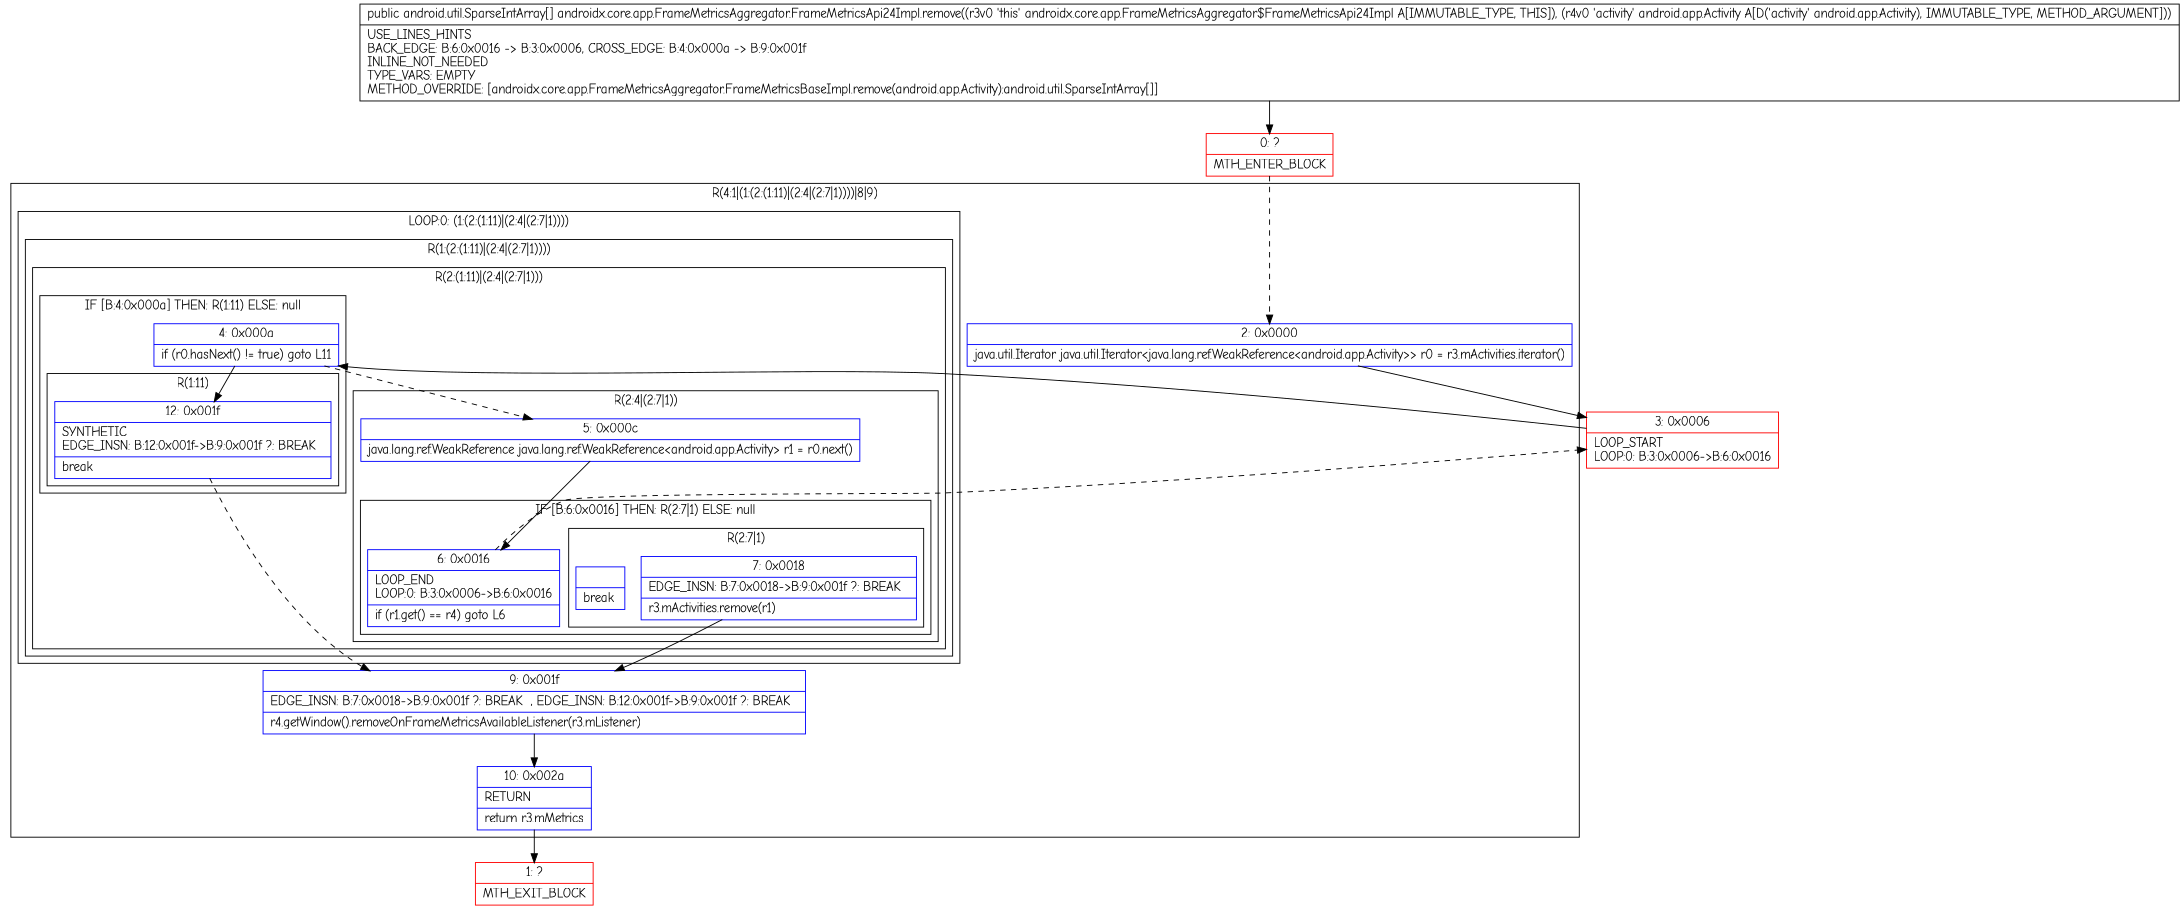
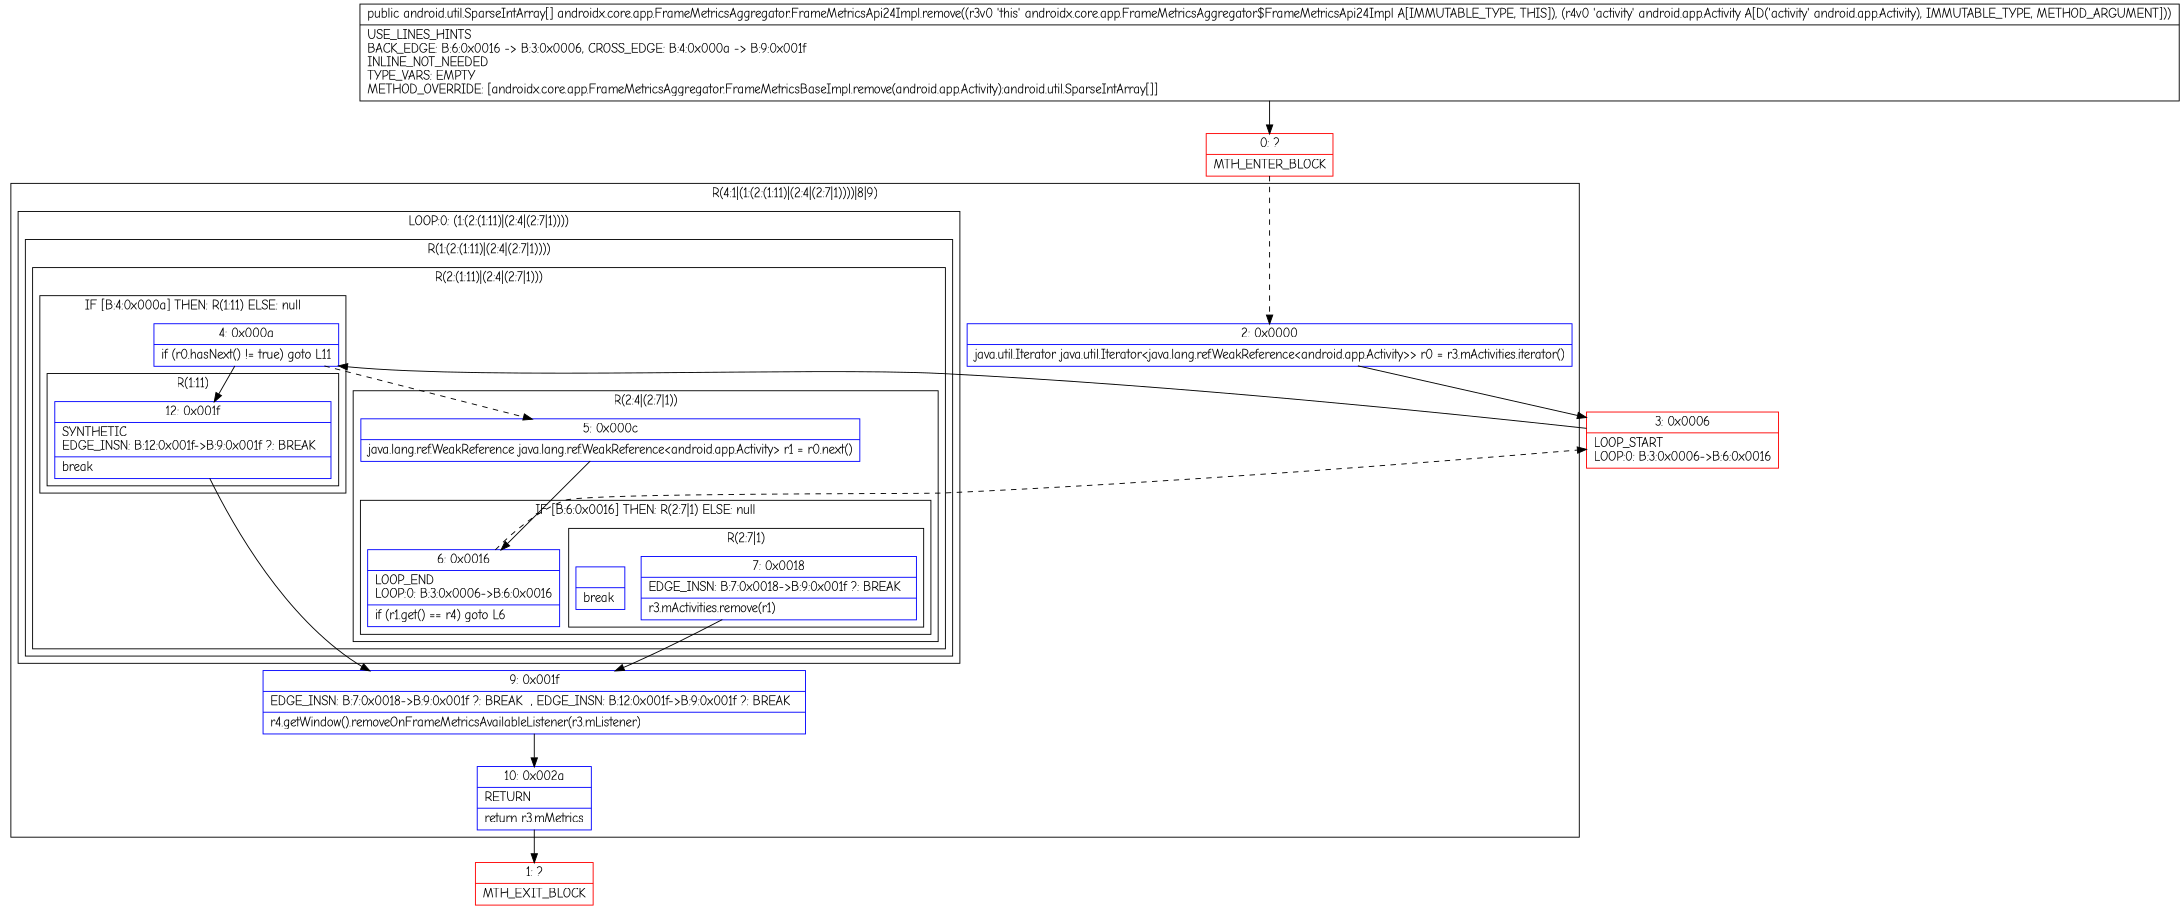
  digraph {
    fontname="Comic Neue"
    node [color=blue fontname="Comic Neue" shape=record]
    edge [fontname="Comic Neue"]
    n1 [label="{12\:\ 0x001f|SYNTHETIC\lEDGE_INSN: B:12:0x001f\-\>B:9:0x001f ?: BREAK  \l|break\l}"]
    n2 [label="{4\:\ 0x000a|if (r0.hasNext() != true) goto L11\l}"]
    n3 [label="{7\:\ 0x0018|EDGE_INSN: B:7:0x0018\-\>B:9:0x001f ?: BREAK  \l|r3.mActivities.remove(r1)\l}"]
    n4 [label="{|break\l}"]
    n5 [label="{6\:\ 0x0016|LOOP_END\lLOOP:0: B:3:0x0006\-\>B:6:0x0016\l|if (r1.get() == r4) goto L6\l}"]
    n6 [label="{5\:\ 0x000c|java.lang.ref.WeakReference java.lang.ref.WeakReference\<android.app.Activity\> r1 = r0.next()\l}"]
    n7 [label="{2\:\ 0x0000|java.util.Iterator java.util.Iterator\<java.lang.ref.WeakReference\<android.app.Activity\>\> r0 = r3.mActivities.iterator()\l}"]
    n8 [label="{9\:\ 0x001f|EDGE_INSN: B:7:0x0018\-\>B:9:0x001f ?: BREAK  , EDGE_INSN: B:12:0x001f\-\>B:9:0x001f ?: BREAK  \l|r4.getWindow().removeOnFrameMetricsAvailableListener(r3.mListener)\l}"]
    n9 [label="{10\:\ 0x002a|RETURN\l|return r3.mMetrics\l}"]
    n10 [color=red label="{3\:\ 0x0006|LOOP_START\lLOOP:0: B:3:0x0006\-\>B:6:0x0016\l}"]
    n11 [color=red label="{1\:\ ?|MTH_EXIT_BLOCK\l}"]
    n12 [color=red label="{0\:\ ?|MTH_ENTER_BLOCK\l}"]
    n13 [label="{public android.util.SparseIntArray[] androidx.core.app.FrameMetricsAggregator.FrameMetricsApi24Impl.remove((r3v0 'this' androidx.core.app.FrameMetricsAggregator$FrameMetricsApi24Impl A[IMMUTABLE_TYPE, THIS]), (r4v0 'activity' android.app.Activity A[D('activity' android.app.Activity), IMMUTABLE_TYPE, METHOD_ARGUMENT]))  | USE_LINES_HINTS\lBACK_EDGE: B:6:0x0016 \-\> B:3:0x0006, CROSS_EDGE: B:4:0x000a \-\> B:9:0x001f\lINLINE_NOT_NEEDED\lTYPE_VARS: EMPTY\lMETHOD_OVERRIDE: [androidx.core.app.FrameMetricsAggregator.FrameMetricsBaseImpl.remove(android.app.Activity):android.util.SparseIntArray[]]\l}" color=""]
    subgraph cluster_1 {
      label="R(4:1|(1:(2:(1:11)|(2:4|(2:7|1))))|8|9)"
      n7
      n8
      n9
      subgraph cluster_2 {
        label="LOOP:0: (1:(2:(1:11)|(2:4|(2:7|1))))"
        subgraph cluster_3 {
          label="R(1:(2:(1:11)|(2:4|(2:7|1))))"
          subgraph cluster_4 {
            label="R(2:(1:11)|(2:4|(2:7|1)))"
            subgraph cluster_5 {
              label="IF [B:4:0x000a] THEN: R(1:11) ELSE: null"
              n2
              subgraph cluster_6 {
                label="R(1:11)"
                n1
              }
            }
            subgraph cluster_7 {
              label="R(2:4|(2:7|1))"
              n6
              subgraph cluster_8 {
                label="IF [B:6:0x0016] THEN: R(2:7|1) ELSE: null"
                n5
                subgraph cluster_9 {
                  label="R(2:7|1)"
                  n3
                  n4
                }
              }
            }
          }
        }
      }
    }
-   n1 -> n8 [style=dashed]
+   n1 -> n8
    n2 -> n1
    n2 -> n6 [style=dashed]
    n3 -> n8
    n5 -> n10 [style=dashed]
    n6 -> n5
    n7 -> n10
    n8 -> n9
    n9 -> n11
    n10 -> n2
    n12 -> n7 [style=dashed]
    n13 -> n12
  }
